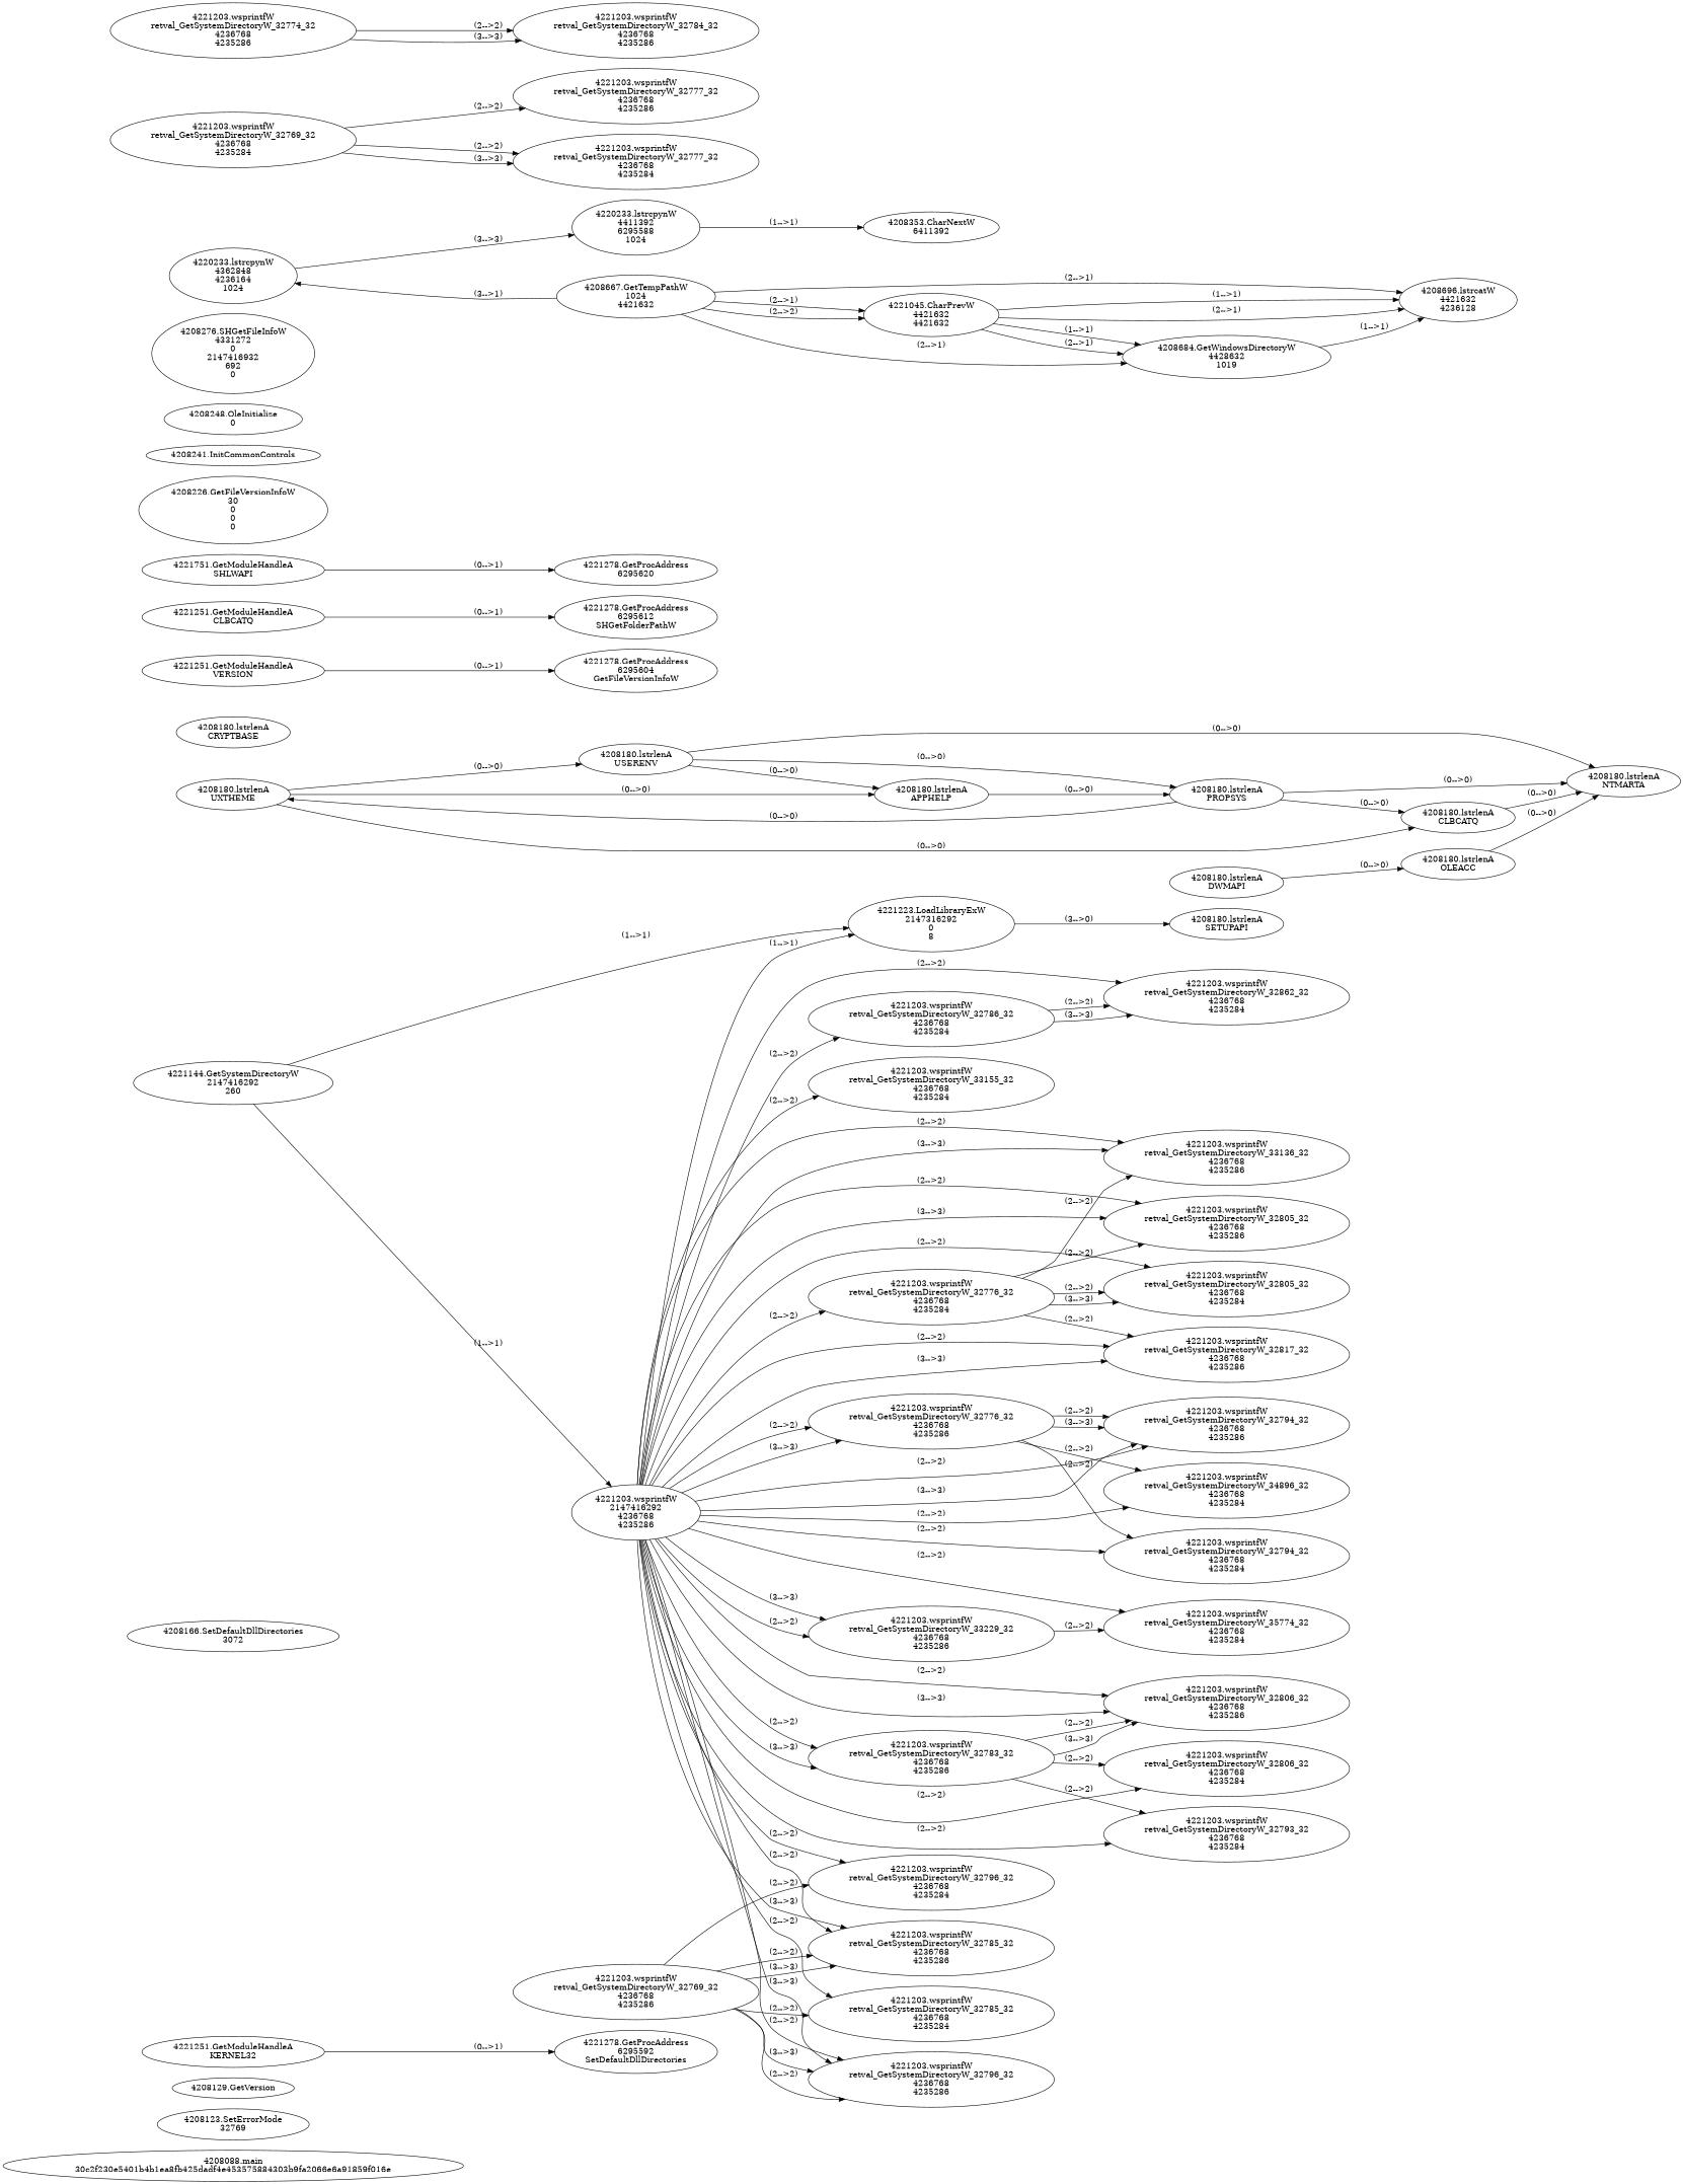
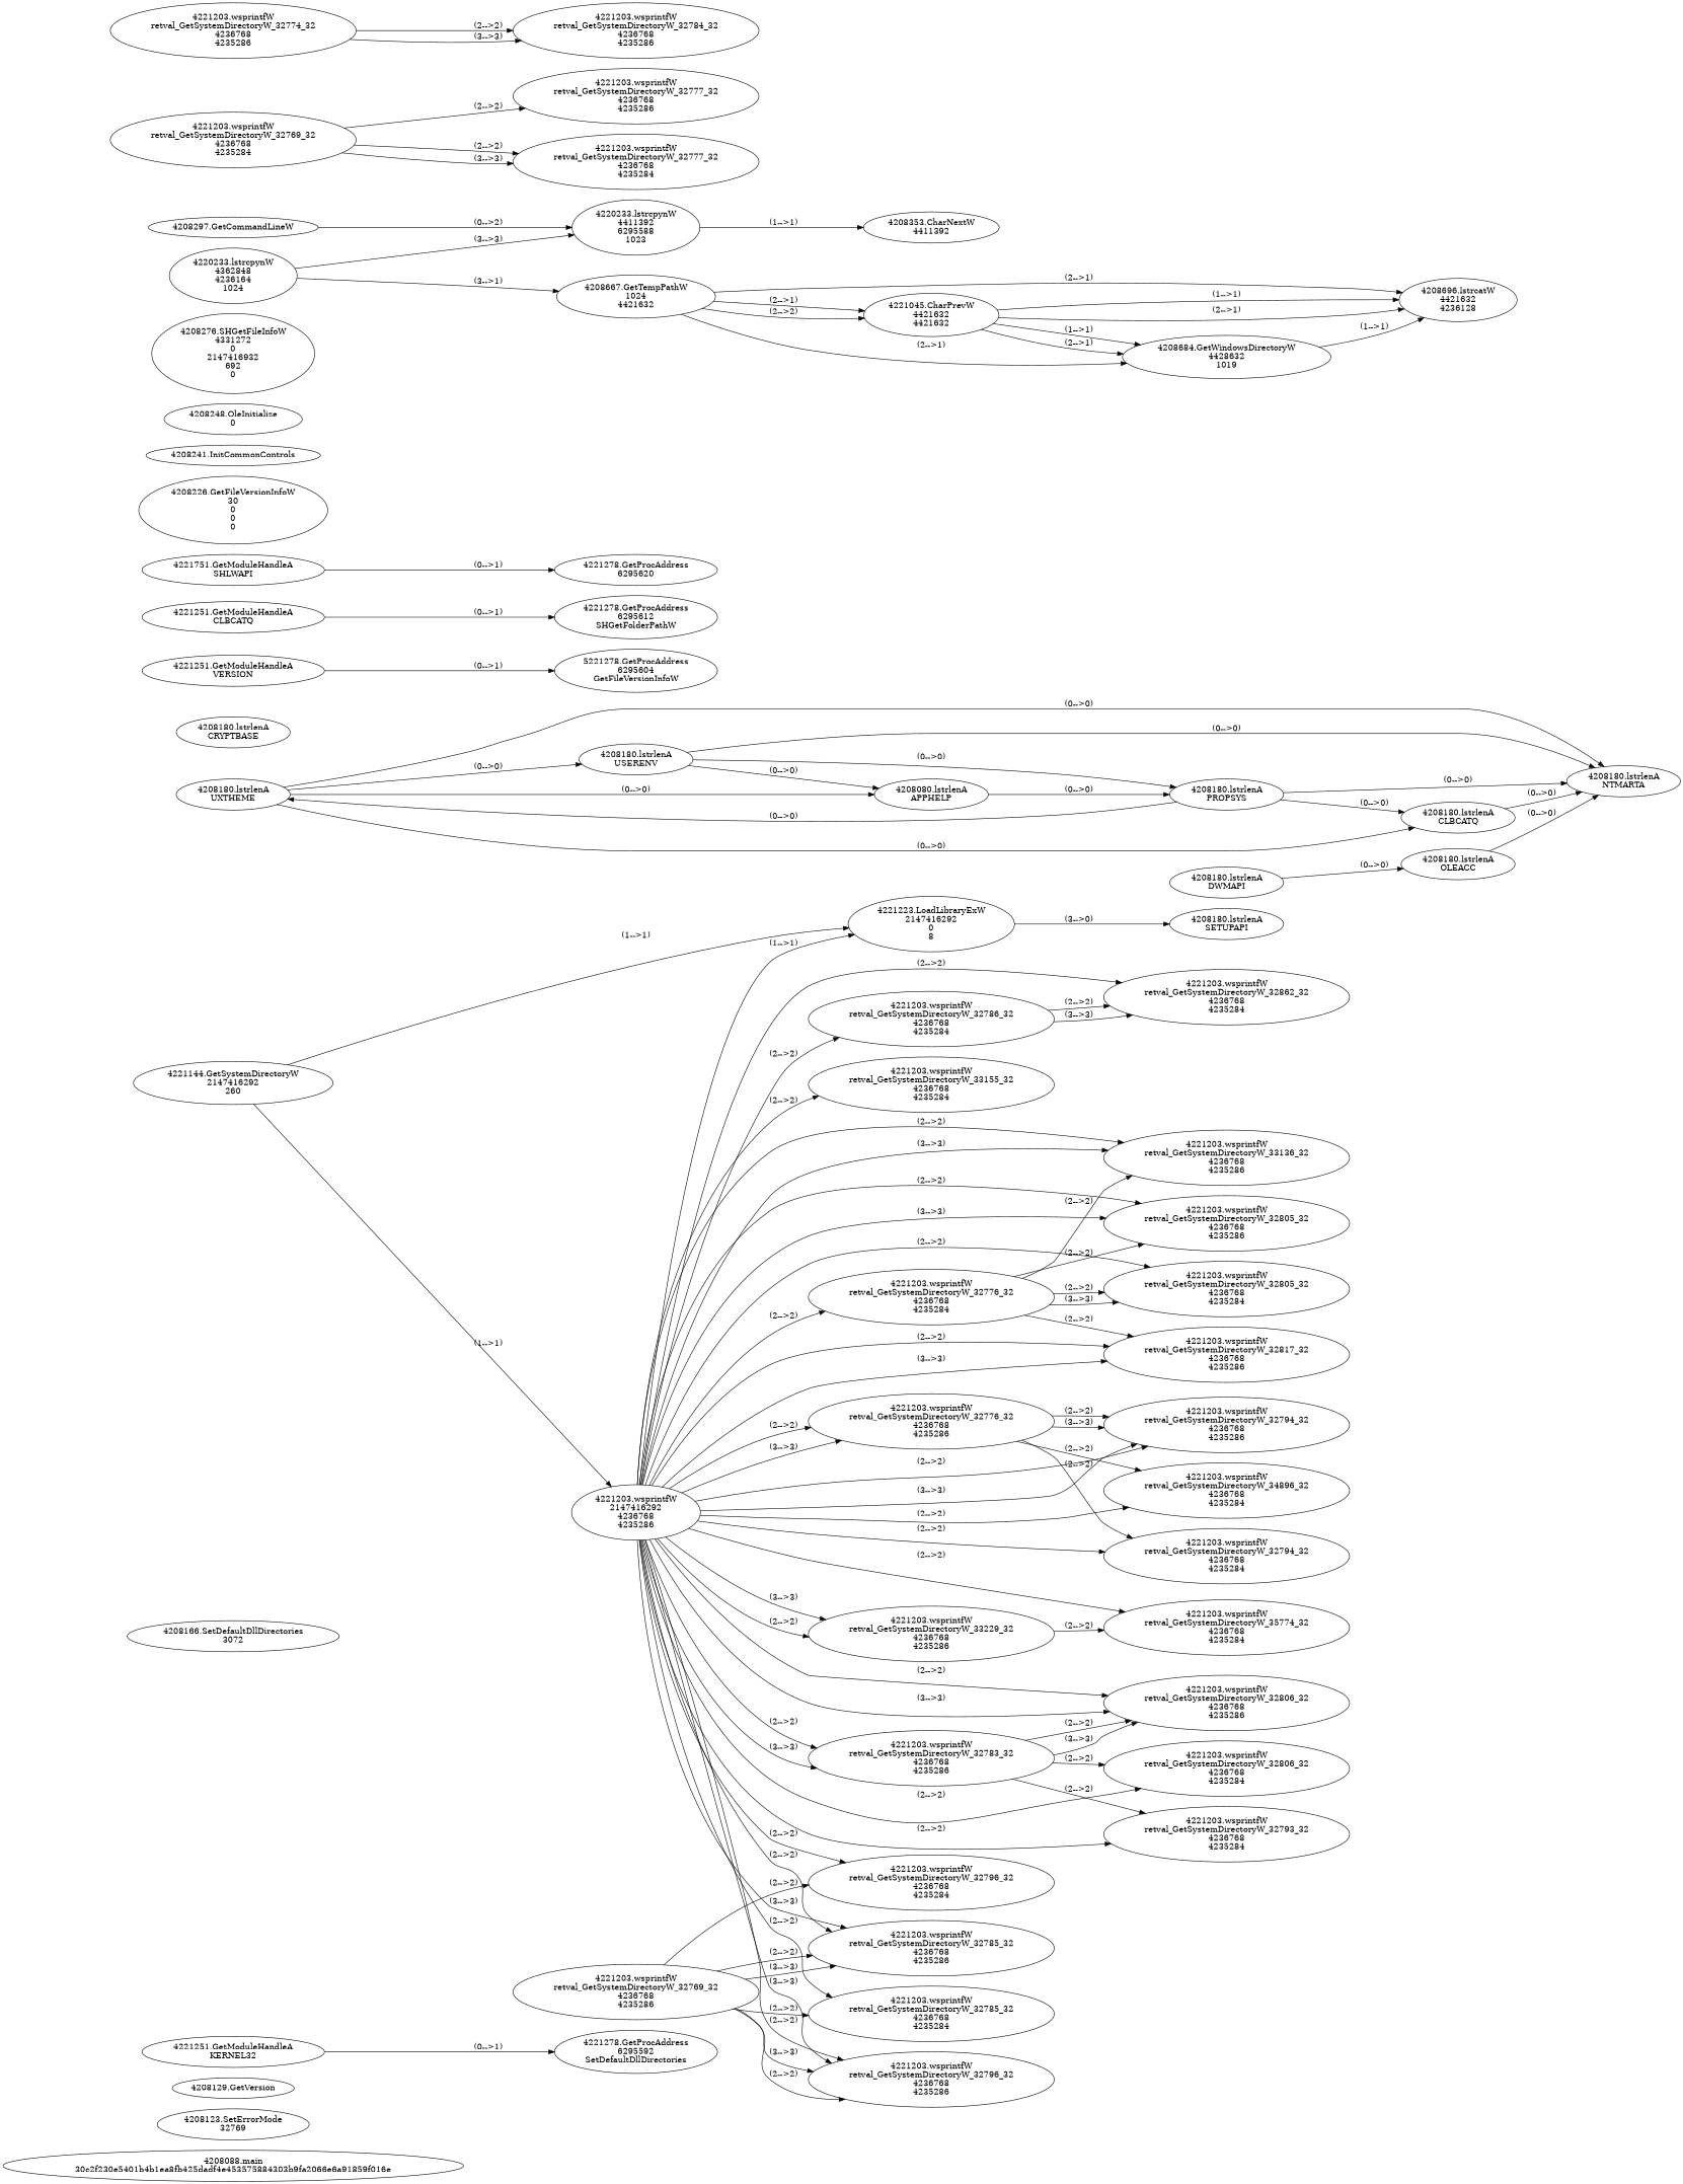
  digraph {
    rankdir=LR
    n1 [label="4208088.main\n30c2f230e5401b4b1ea8fb425dadf4e453575884303b9fa2066e6a91859f016e"]
    n2 [label="4208123.SetErrorMode\n32769"]
    n3 [label="4208129.GetVersion\n"]
    n4 [label="4221251.GetModuleHandleA\nKERNEL32"]
    n5 [label="4221278.GetProcAddress\n6295592\nSetDefaultDllDirectories"]
    n6 [label="4208166.SetDefaultDllDirectories\n3072"]
    n7 [label="4221144.GetSystemDirectoryW\n2147416292\n260"]
    n8 [label="4221203.wsprintfW\n2147416292\n4236768\n4235286"]
-   n9 [label="4221223.LoadLibraryExW\n2147316292\n0\n8"]
+   n9 [label="4221223.LoadLibraryExW\n2147416292\n0\n8"]
    n10 [label="4221203.wsprintfW\nretval_GetSystemDirectoryW_32776_32\n4236768\n4235284"]
    n11 [label="4221203.wsprintfW\nretval_GetSystemDirectoryW_33136_32\n4236768\n4235286"]
    n12 [label="4221203.wsprintfW\nretval_GetSystemDirectoryW_32776_32\n4236768\n4235286"]
    n13 [label="4221203.wsprintfW\nretval_GetSystemDirectoryW_34896_32\n4236768\n4235284"]
    n14 [label="4221203.wsprintfW\nretval_GetSystemDirectoryW_33229_32\n4236768\n4235286"]
    n15 [label="4221203.wsprintfW\nretval_GetSystemDirectoryW_35774_32\n4236768\n4235284"]
    n16 [label="4221203.wsprintfW\nretval_GetSystemDirectoryW_32783_32\n4236768\n4235286"]
    n17 [label="4221203.wsprintfW\nretval_GetSystemDirectoryW_32806_32\n4236768\n4235284"]
    n18 [label="4221203.wsprintfW\nretval_GetSystemDirectoryW_33155_32\n4236768\n4235284"]
    n19 [label="4221203.wsprintfW\nretval_GetSystemDirectoryW_32785_32\n4236768\n4235284"]
    n20 [label="4221203.wsprintfW\nretval_GetSystemDirectoryW_32794_32\n4236768\n4235286"]
    n21 [label="4221203.wsprintfW\nretval_GetSystemDirectoryW_32805_32\n4236768\n4235286"]
    n22 [label="4221203.wsprintfW\nretval_GetSystemDirectoryW_32796_32\n4236768\n4235284"]
    n23 [label="4221203.wsprintfW\nretval_GetSystemDirectoryW_32817_32\n4236768\n4235286"]
    n24 [label="4221203.wsprintfW\nretval_GetSystemDirectoryW_32794_32\n4236768\n4235284"]
    n25 [label="4221203.wsprintfW\nretval_GetSystemDirectoryW_32796_32\n4236768\n4235286"]
    n26 [label="4221203.wsprintfW\nretval_GetSystemDirectoryW_32785_32\n4236768\n4235286"]
    n27 [label="4221203.wsprintfW\nretval_GetSystemDirectoryW_32793_32\n4236768\n4235284"]
    n28 [label="4221203.wsprintfW\nretval_GetSystemDirectoryW_32805_32\n4236768\n4235284"]
    n29 [label="4221203.wsprintfW\nretval_GetSystemDirectoryW_32806_32\n4236768\n4235286"]
    n30 [label="4221203.wsprintfW\nretval_GetSystemDirectoryW_32786_32\n4236768\n4235284"]
    n31 [label="4221203.wsprintfW\nretval_GetSystemDirectoryW_32862_32\n4236768\n4235284"]
    n32 [label="4208180.lstrlenA\nSETUPAPI"]
    n33 [label="4208180.lstrlenA\nUXTHEME"]
    n34 [label="4208180.lstrlenA\nUSERENV"]
-   n35 [label="4208180.lstrlenA\nAPPHELP"]
+   n35 [label="4208080.lstrlenA\nAPPHELP"]
    n36 [label="4208180.lstrlenA\nCLBCATQ"]
    n37 [label="4208180.lstrlenA\nNTMARTA"]
    n38 [label="4208180.lstrlenA\nPROPSYS"]
    n39 [label="4208180.lstrlenA\nDWMAPI"]
    n40 [label="4208180.lstrlenA\nOLEACC"]
    n41 [label="4208180.lstrlenA\nCRYPTBASE"]
    n42 [label="4221251.GetModuleHandleA\nVERSION"]
-   n43 [label="4221278.GetProcAddress\n6295604\nGetFileVersionInfoW"]
+   n43 [label="5221278.GetProcAddress\n6295604\nGetFileVersionInfoW"]
    n44 [label="4221251.GetModuleHandleA\nCLBCATQ"]
    n45 [label="4221278.GetProcAddress\n6295612\nSHGetFolderPathW"]
    n46 [label="4221751.GetModuleHandleA\nSHLWAPI"]
    n47 [label="4221278.GetProcAddress\n6295620\n"]
    n48 [label="4208226.GetFileVersionInfoW\n30\n0\n0\n0"]
    n49 [label="4208241.InitCommonControls\n"]
    n50 [label="4208248.OleInitialize\n0"]
    n51 [label="4208276.SHGetFileInfoW\n4331272\n0\n2147416932\n692\n0"]
    n52 [label="4220233.lstrcpynW\n4362848\n4236164\n1024"]
-   n53 [label="4220233.lstrcpynW\n4411392\n6295588\n1024"]
+   n53 [label="4220233.lstrcpynW\n4411392\n6295588\n1023"]
    n54 [label="4208667.GetTempPathW\n1024\n4421632"]
-   n55 [label="4208353.CharNextW\n6411392"]
+   n55 [label="4208353.CharNextW\n4411392"]
    n56 [label="4221045.CharPrevW\n4421632\n4421632"]
    n57 [label="4208684.GetWindowsDirectoryW\n4428632\n1019"]
    n58 [label="4208696.lstrcatW\n4421632\n4236128"]
+   n59 [label="4208297.GetCommandLineW\n"]
    n60 [label="4221203.wsprintfW\nretval_GetSystemDirectoryW_32769_32\n4236768\n4235284"]
    n61 [label="4221203.wsprintfW\nretval_GetSystemDirectoryW_32777_32\n4236768\n4235286"]
    n62 [label="4221203.wsprintfW\nretval_GetSystemDirectoryW_32777_32\n4236768\n4235284"]
    n63 [label="4221203.wsprintfW\nretval_GetSystemDirectoryW_32769_32\n4236768\n4235286"]
    n64 [label="4221203.wsprintfW\nretval_GetSystemDirectoryW_32774_32\n4236768\n4235286"]
    n65 [label="4221203.wsprintfW\nretval_GetSystemDirectoryW_32784_32\n4236768\n4235286"]
    n4 -> n5 [label="(0-->1)"]
    n7 -> n8 [label="(1-->1)"]
    n7 -> n9 [label="(1-->1)"]
    n8 -> n9 [label="(1-->1)"]
    n8 -> n10 [label="(2-->2)"]
    n8 -> n11 [label="(2-->2)"]
    n8 -> n11 [label="(3-->3)"]
    n8 -> n12 [label="(2-->2)"]
    n8 -> n12 [label="(3-->3)"]
    n8 -> n13 [label="(2-->2)"]
    n8 -> n14 [label="(2-->2)"]
    n8 -> n14 [label="(3-->3)"]
    n8 -> n15 [label="(2-->2)"]
    n8 -> n16 [label="(2-->2)"]
    n8 -> n16 [label="(3-->3)"]
    n8 -> n17 [label="(2-->2)"]
    n8 -> n18 [label="(2-->2)"]
    n8 -> n19 [label="(2-->2)"]
    n8 -> n20 [label="(2-->2)"]
    n8 -> n20 [label="(3-->3)"]
    n8 -> n21 [label="(2-->2)"]
    n8 -> n21 [label="(3-->3)"]
    n8 -> n22 [label="(2-->2)"]
    n8 -> n23 [label="(2-->2)"]
    n8 -> n23 [label="(3-->3)"]
    n8 -> n24 [label="(2-->2)"]
    n8 -> n25 [label="(2-->2)"]
    n8 -> n25 [label="(3-->3)"]
    n8 -> n26 [label="(2-->2)"]
    n8 -> n26 [label="(3-->3)"]
    n8 -> n27 [label="(2-->2)"]
    n8 -> n28 [label="(2-->2)"]
    n8 -> n29 [label="(2-->2)"]
    n8 -> n29 [label="(3-->3)"]
    n8 -> n30 [label="(2-->2)"]
    n8 -> n31 [label="(2-->2)"]
    n9 -> n32 [label="(3-->0)"]
    n10 -> n11 [label="(2-->2)"]
    n10 -> n21 [label="(2-->2)"]
    n10 -> n23 [label="(2-->2)"]
    n10 -> n28 [label="(2-->2)"]
    n10 -> n28 [label="(3-->3)"]
    n12 -> n13 [label="(2-->2)"]
    n12 -> n20 [label="(2-->2)"]
    n12 -> n20 [label="(3-->3)"]
    n12 -> n24 [label="(2-->2)"]
    n14 -> n15 [label="(2-->2)"]
    n16 -> n17 [label="(2-->2)"]
    n16 -> n27 [label="(2-->2)"]
    n16 -> n29 [label="(2-->2)"]
    n16 -> n29 [label="(3-->3)"]
    n30 -> n31 [label="(2-->2)"]
    n30 -> n31 [label="(3-->3)"]
    n33 -> n34 [label="(0-->0)"]
    n33 -> n35 [label="(0-->0)"]
    n33 -> n36 [label="(0-->0)"]
+   n33 -> n37 [label="(0-->0)"]
    n34 -> n35 [label="(0-->0)"]
    n34 -> n37 [label="(0-->0)"]
    n34 -> n38 [label="(0-->0)"]
    n35 -> n38 [label="(0-->0)"]
    n36 -> n37 [label="(0-->0)"]
    n38 -> n33 [label="(0-->0)"]
    n38 -> n36 [label="(0-->0)"]
    n38 -> n37 [label="(0-->0)"]
    n39 -> n40 [label="(0-->0)"]
    n40 -> n37 [label="(0-->0)"]
    n42 -> n43 [label="(0-->1)"]
    n44 -> n45 [label="(0-->1)"]
    n46 -> n47 [label="(0-->1)"]
    n52 -> n53 [label="(3-->3)"]
-   n54 -> n52 [label="(3-->1)"]
+   n52 -> n54 [label="(3-->1)"]
    n53 -> n55 [label="(1-->1)"]
    n54 -> n56 [label="(2-->1)"]
    n54 -> n56 [label="(2-->2)"]
    n54 -> n57 [label="(2-->1)"]
    n54 -> n58 [label="(2-->1)"]
    n56 -> n57 [label="(1-->1)"]
    n56 -> n57 [label="(2-->1)"]
    n56 -> n58 [label="(1-->1)"]
    n56 -> n58 [label="(2-->1)"]
    n57 -> n58 [label="(1-->1)"]
+   n59 -> n53 [label="(0-->2)"]
    n60 -> n61 [label="(2-->2)"]
    n60 -> n62 [label="(2-->2)"]
    n60 -> n62 [label="(3-->3)"]
    n63 -> n19 [label="(2-->2)"]
    n63 -> n22 [label="(2-->2)"]
    n63 -> n25 [label="(2-->2)"]
    n63 -> n25 [label="(3-->3)"]
    n63 -> n26 [label="(2-->2)"]
    n63 -> n26 [label="(3-->3)"]
    n64 -> n65 [label="(2-->2)"]
    n64 -> n65 [label="(3-->3)"]
  }
